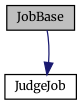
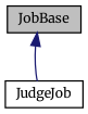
  digraph {
    fontname=Merriweather
    node [color=black fontname=Merriweather fontsize=10 shape=record style=filled]
    n1 [fillcolor=grey75 fontcolor=black height=0.2 label=JobBase width=0.4]
    n2 [fillcolor=white height=0.2 label=JudgeJob width=0.4]
-   n2 -> n1 [color=midnightblue dir=back fontname=Merriweather fontsize=10 labelfontname=Helvetica labelfontsize=10 style=solid]
+   n1 -> n2 [color=midnightblue dir=back fontname=Merriweather fontsize=10 labelfontname=Helvetica labelfontsize=10 style=solid]
  }
